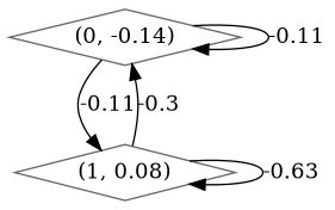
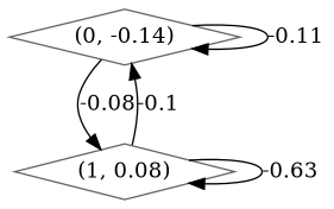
  digraph {
    node [color=gray40 shape=diamond]
    n1 [label="(0, -0.14)"]
    n2 [label="(1, 0.08)"]
    n1 -> n1 [label=-0.11]
-   n1 -> n2 [label=-0.11]
-   n2 -> n1 [label=-0.3]
+   n1 -> n2 [label=-0.08]
+   n2 -> n1 [label=-0.1]
    n2 -> n2 [label=-0.63]
  }
